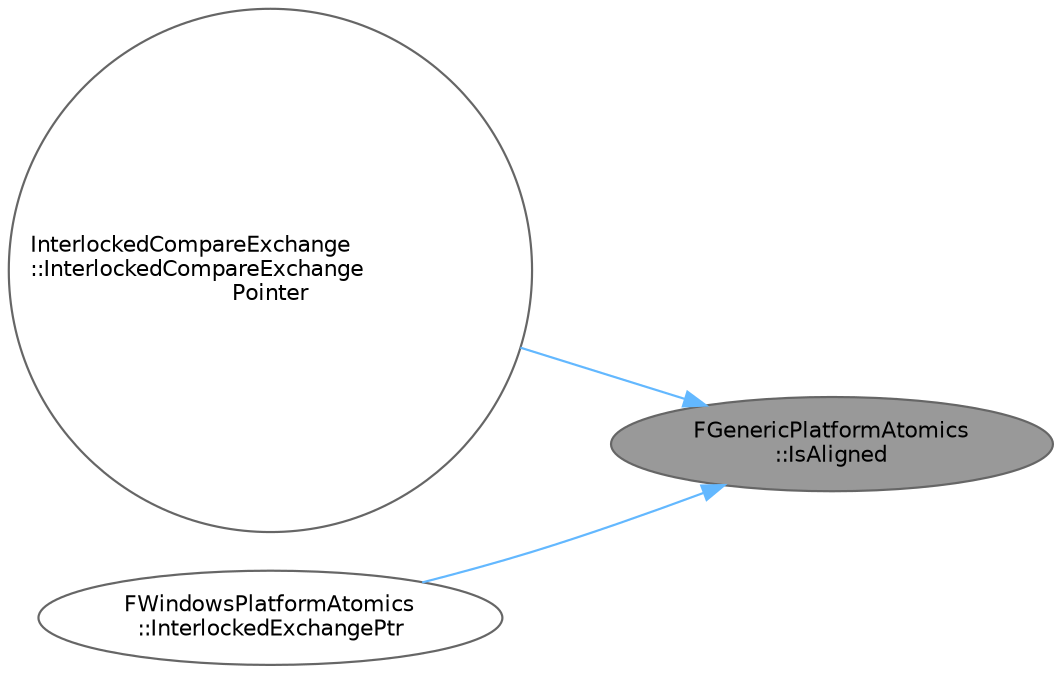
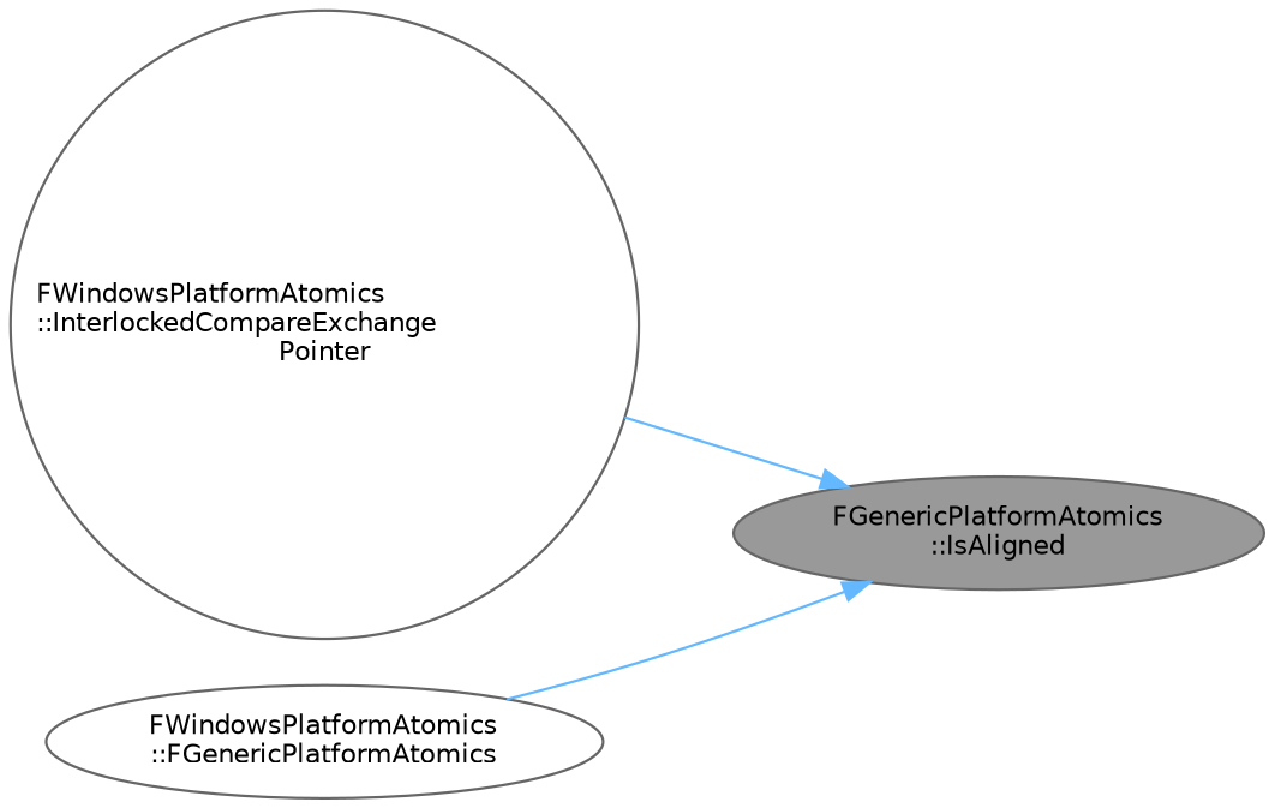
  digraph {
    rankdir=RL
    node [color=grey40 fillcolor=white fontname=Helvetica fontsize=10 shape=ellipse style=filled]
    edge [color=steelblue1 dir=back fontname=Helvetica fontsize=10 labelfontname=Helvetica labelfontsize=10 style=solid]
    n1 [color=gray40 fillcolor=grey60 fontcolor=black height=0.2 label="FGenericPlatformAtomics\l::IsAligned" width=0.4]
-   n2 [height=0.2 label="InterlockedCompareExchange\l::InterlockedCompareExchange\lPointer" shape=circle width=0.4]
-   n3 [height=0.2 label="FWindowsPlatformAtomics\l::InterlockedExchangePtr" width=0.4]
+   n2 [height=0.2 label="FWindowsPlatformAtomics\l::InterlockedCompareExchange\lPointer" shape=circle width=0.4]
+   n3 [height=0.2 label="FWindowsPlatformAtomics\l::FGenericPlatformAtomics" width=0.4]
    n1 -> n2
    n1 -> n3
  }
